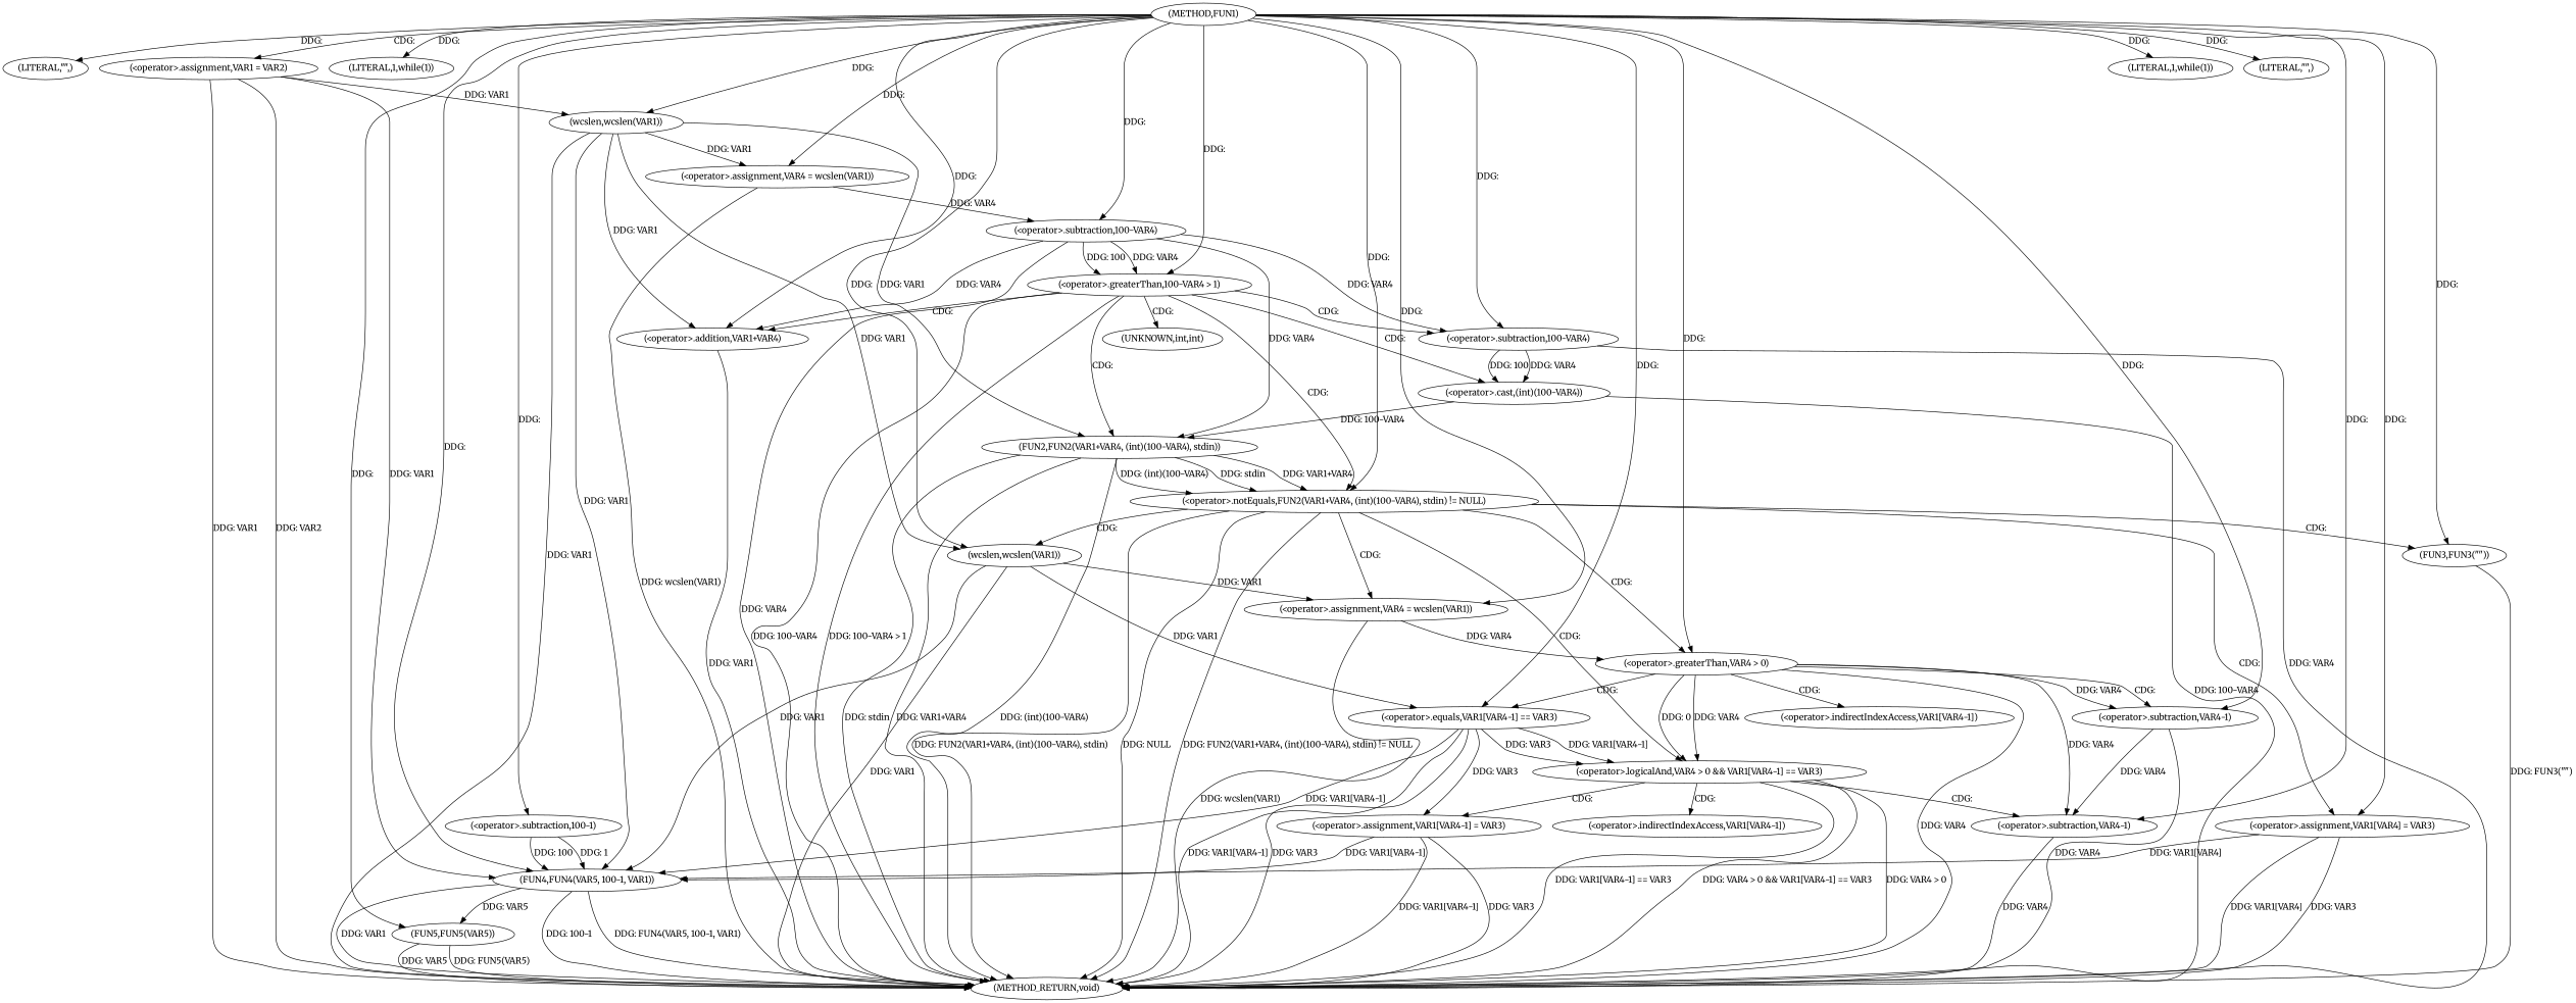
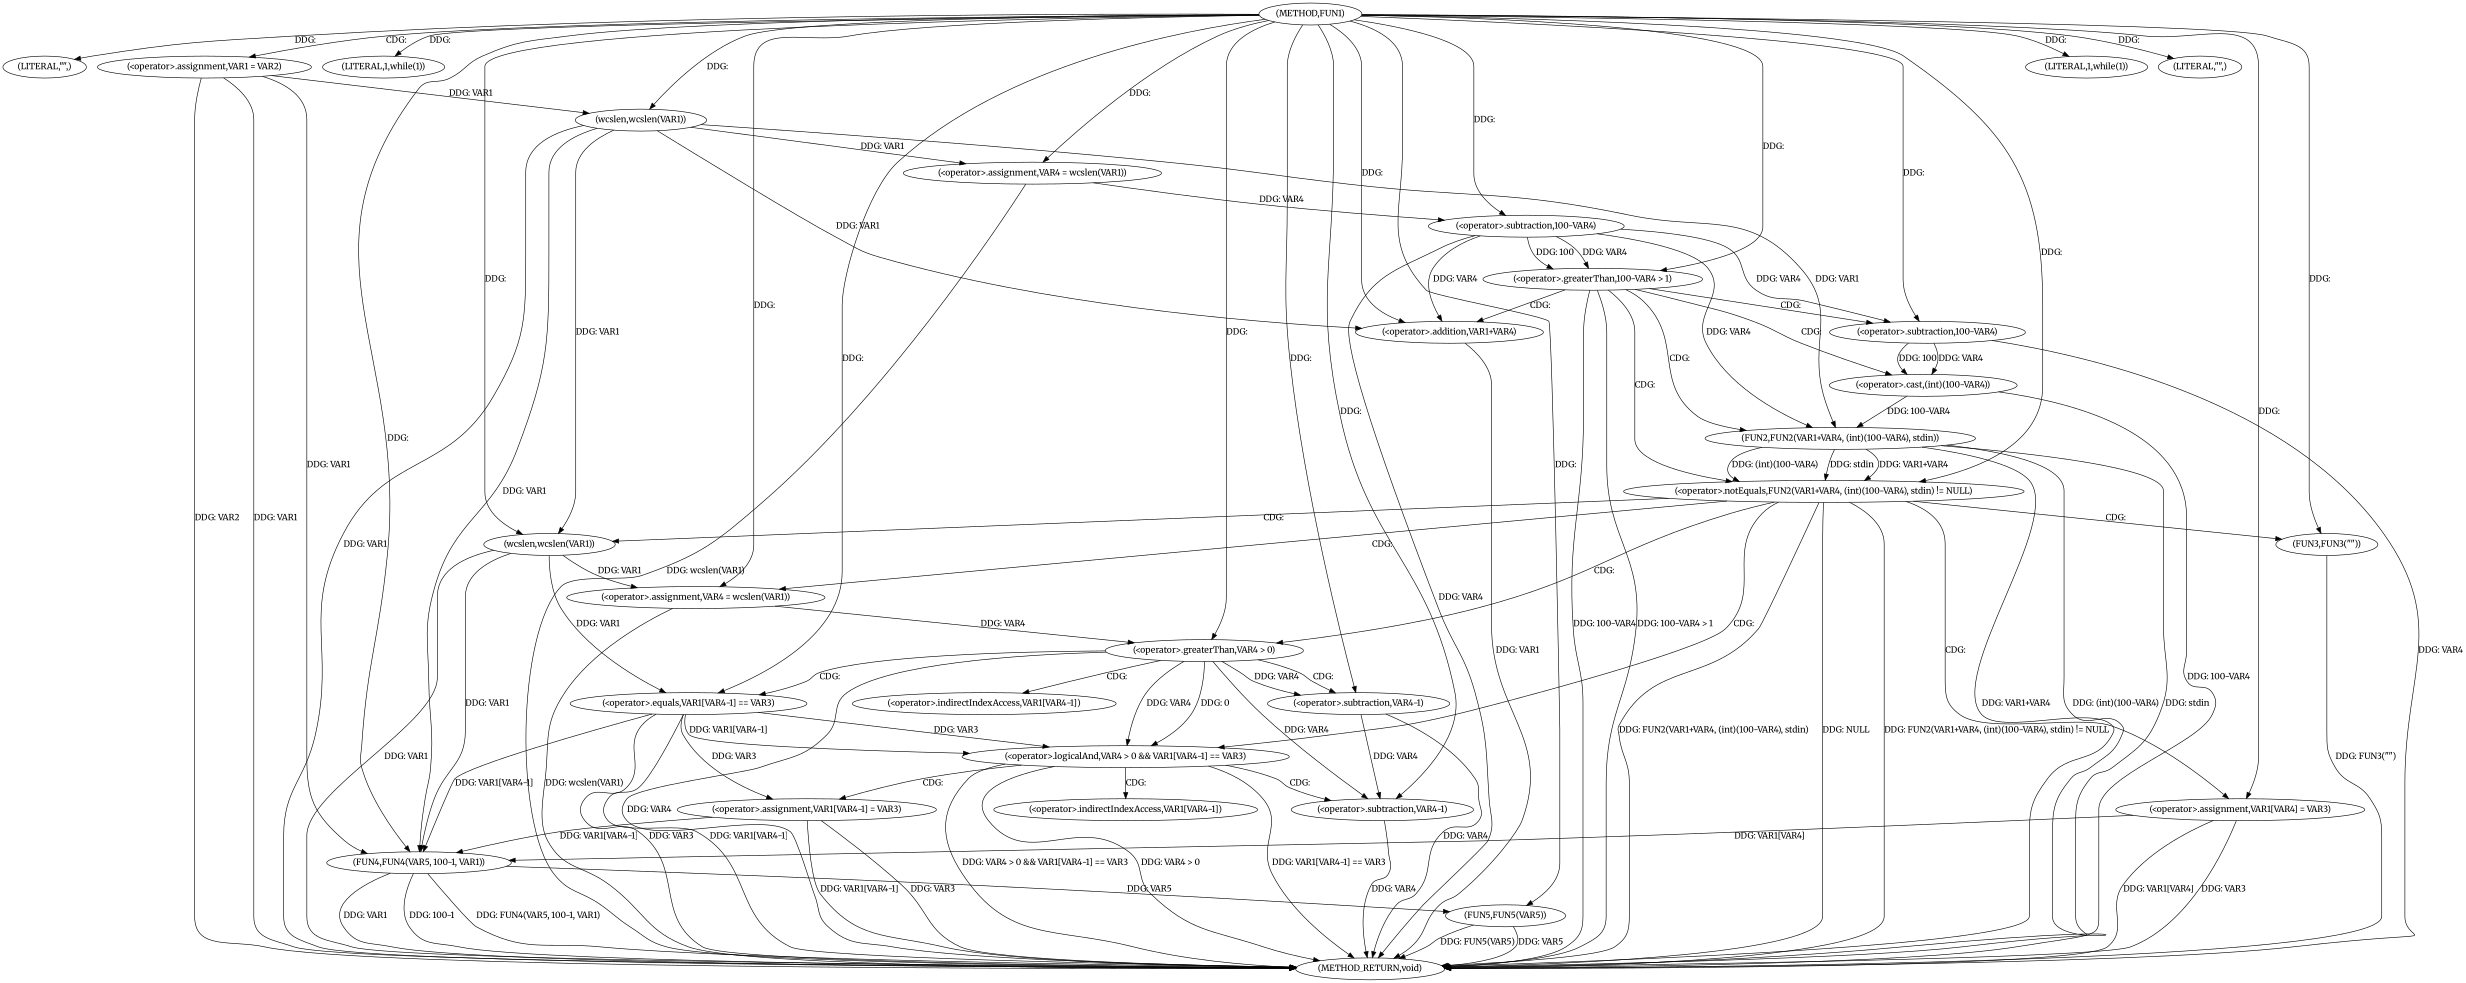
  digraph {
    fontname=Merriweather
    node [fontname=Merriweather]
    edge [fontname=Merriweather]
    n1 [label="(METHOD,FUN1)"]
    n2 [label="(LITERAL,\"\",)"]
    n3 [label="(<operator>.assignment,VAR1 = VAR2)"]
    n4 [label="(LITERAL,1,while(1))"]
    n5 [label="(<operator>.assignment,VAR4 = wcslen(VAR1))"]
    n6 [label="(wcslen,wcslen(VAR1))"]
    n7 [label="(<operator>.greaterThan,100-VAR4 > 1)"]
    n8 [label="(<operator>.subtraction,100-VAR4)"]
    n9 [label="(<operator>.notEquals,FUN2(VAR1+VAR4, (int)(100-VAR4), stdin) != NULL)"]
    n10 [label="(<operator>.addition,VAR1+VAR4)"]
    n11 [label="(<operator>.subtraction,100-VAR4)"]
    n12 [label="(<operator>.assignment,VAR4 = wcslen(VAR1))"]
    n13 [label="(wcslen,wcslen(VAR1))"]
    n14 [label="(<operator>.greaterThan,VAR4 > 0)"]
    n15 [label="(<operator>.equals,VAR1[VAR4-1] == VAR3)"]
    n16 [label="(<operator>.subtraction,VAR4-1)"]
    n17 [label="(<operator>.subtraction,VAR4-1)"]
    n18 [label="(FUN3,FUN3(\"\"))"]
    n19 [label="(<operator>.assignment,VAR1[VAR4] = VAR3)"]
    n20 [label="(LITERAL,1,while(1))"]
    n21 [label="(LITERAL,\"\",)"]
    n22 [label="(FUN4,FUN4(VAR5, 100-1, VAR1))"]
-   n23 [label="(<operator>.subtraction,100-1)"]
    n24 [label="(FUN5,FUN5(VAR5))"]
    n25 [label="(METHOD_RETURN,void)"]
    n26 [label="(FUN2,FUN2(VAR1+VAR4, (int)(100-VAR4), stdin))"]
    n27 [label="(<operator>.cast,(int)(100-VAR4))"]
-   n28 [label="(UNKNOWN,int,int)"]
    n29 [label="(<operator>.logicalAnd,VAR4 > 0 && VAR1[VAR4-1] == VAR3)"]
    n30 [label="(<operator>.indirectIndexAccess,VAR1[VAR4-1])"]
    n31 [label="(<operator>.assignment,VAR1[VAR4-1] = VAR3)"]
    n32 [label="(<operator>.indirectIndexAccess,VAR1[VAR4-1])"]
    n1 -> n2 [label="DDG: "]
    n1 -> n3 [label="CDG: "]
    n1 -> n4 [label="DDG: "]
    n1 -> n5 [label="DDG: "]
    n1 -> n6 [label="DDG: "]
    n1 -> n7 [label="DDG: "]
    n1 -> n8 [label="DDG: "]
    n1 -> n9 [label="DDG: "]
    n1 -> n10 [label="DDG: "]
    n1 -> n11 [label="DDG: "]
    n1 -> n12 [label="DDG: "]
    n1 -> n13 [label="DDG: "]
    n1 -> n14 [label="DDG: "]
    n1 -> n15 [label="DDG: "]
    n1 -> n16 [label="DDG: "]
    n1 -> n17 [label="DDG: "]
    n1 -> n18 [label="DDG: "]
    n1 -> n19 [label="DDG: "]
    n1 -> n20 [label="DDG: "]
    n1 -> n21 [label="DDG: "]
    n1 -> n22 [label="DDG: "]
-   n1 -> n23 [label="DDG: "]
    n1 -> n24 [label="DDG: "]
    n3 -> n6 [label="DDG: VAR1"]
    n3 -> n22 [label="DDG: VAR1"]
    n3 -> n25 [label="DDG: VAR1"]
    n3 -> n25 [label="DDG: VAR2"]
    n5 -> n8 [label="DDG: VAR4"]
    n5 -> n25 [label="DDG: wcslen(VAR1)"]
    n6 -> n5 [label="DDG: VAR1"]
    n6 -> n10 [label="DDG: VAR1"]
    n6 -> n13 [label="DDG: VAR1"]
    n6 -> n22 [label="DDG: VAR1"]
    n6 -> n25 [label="DDG: VAR1"]
    n6 -> n26 [label="DDG: VAR1"]
    n7 -> n9 [label="CDG: "]
    n7 -> n10 [label="CDG: "]
    n7 -> n11 [label="CDG: "]
    n7 -> n25 [label="DDG: 100-VAR4"]
    n7 -> n25 [label="DDG: 100-VAR4 > 1"]
    n7 -> n26 [label="CDG: "]
    n7 -> n27 [label="CDG: "]
-   n7 -> n28 [label="CDG: "]
    n8 -> n7 [label="DDG: 100"]
    n8 -> n7 [label="DDG: VAR4"]
    n8 -> n10 [label="DDG: VAR4"]
    n8 -> n11 [label="DDG: VAR4"]
    n8 -> n25 [label="DDG: VAR4"]
    n8 -> n26 [label="DDG: VAR4"]
    n9 -> n12 [label="CDG: "]
    n9 -> n13 [label="CDG: "]
    n9 -> n14 [label="CDG: "]
    n9 -> n18 [label="CDG: "]
    n9 -> n19 [label="CDG: "]
    n9 -> n25 [label="DDG: FUN2(VAR1+VAR4, (int)(100-VAR4), stdin)"]
    n9 -> n25 [label="DDG: NULL"]
    n9 -> n25 [label="DDG: FUN2(VAR1+VAR4, (int)(100-VAR4), stdin) != NULL"]
    n9 -> n29 [label="CDG: "]
    n10 -> n25 [label="DDG: VAR1"]
    n11 -> n25 [label="DDG: VAR4"]
    n11 -> n27 [label="DDG: 100"]
    n11 -> n27 [label="DDG: VAR4"]
    n12 -> n14 [label="DDG: VAR4"]
    n12 -> n25 [label="DDG: wcslen(VAR1)"]
    n13 -> n12 [label="DDG: VAR1"]
    n13 -> n15 [label="DDG: VAR1"]
    n13 -> n22 [label="DDG: VAR1"]
    n13 -> n25 [label="DDG: VAR1"]
    n14 -> n15 [label="CDG: "]
    n14 -> n16 [label="DDG: VAR4"]
    n14 -> n16 [label="CDG: "]
    n14 -> n17 [label="DDG: VAR4"]
    n14 -> n25 [label="DDG: VAR4"]
    n14 -> n29 [label="DDG: VAR4"]
    n14 -> n29 [label="DDG: 0"]
    n14 -> n30 [label="CDG: "]
    n15 -> n22 [label="DDG: VAR1[VAR4-1]"]
    n15 -> n25 [label="DDG: VAR3"]
    n15 -> n25 [label="DDG: VAR1[VAR4-1]"]
    n15 -> n29 [label="DDG: VAR1[VAR4-1]"]
    n15 -> n29 [label="DDG: VAR3"]
    n15 -> n31 [label="DDG: VAR3"]
    n16 -> n17 [label="DDG: VAR4"]
    n16 -> n25 [label="DDG: VAR4"]
    n17 -> n25 [label="DDG: VAR4"]
    n18 -> n25 [label="DDG: FUN3(\"\")"]
    n19 -> n22 [label="DDG: VAR1[VAR4]"]
    n19 -> n25 [label="DDG: VAR3"]
    n19 -> n25 [label="DDG: VAR1[VAR4]"]
    n22 -> n24 [label="DDG: VAR5"]
    n22 -> n25 [label="DDG: VAR1"]
    n22 -> n25 [label="DDG: 100-1"]
    n22 -> n25 [label="DDG: FUN4(VAR5, 100-1, VAR1)"]
-   n23 -> n22 [label="DDG: 100"]
-   n23 -> n22 [label="DDG: 1"]
    n24 -> n25 [label="DDG: FUN5(VAR5)"]
    n24 -> n25 [label="DDG: VAR5"]
    n26 -> n9 [label="DDG: VAR1+VAR4"]
    n26 -> n9 [label="DDG: (int)(100-VAR4)"]
    n26 -> n9 [label="DDG: stdin"]
    n26 -> n25 [label="DDG: VAR1+VAR4"]
    n26 -> n25 [label="DDG: (int)(100-VAR4)"]
    n26 -> n25 [label="DDG: stdin"]
    n27 -> n25 [label="DDG: 100-VAR4"]
    n27 -> n26 [label="DDG: 100-VAR4"]
    n29 -> n17 [label="CDG: "]
    n29 -> n25 [label="DDG: VAR4 > 0 && VAR1[VAR4-1] == VAR3"]
    n29 -> n25 [label="DDG: VAR4 > 0"]
    n29 -> n25 [label="DDG: VAR1[VAR4-1] == VAR3"]
    n29 -> n31 [label="CDG: "]
    n29 -> n32 [label="CDG: "]
    n31 -> n22 [label="DDG: VAR1[VAR4-1]"]
    n31 -> n25 [label="DDG: VAR3"]
    n31 -> n25 [label="DDG: VAR1[VAR4-1]"]
  }
